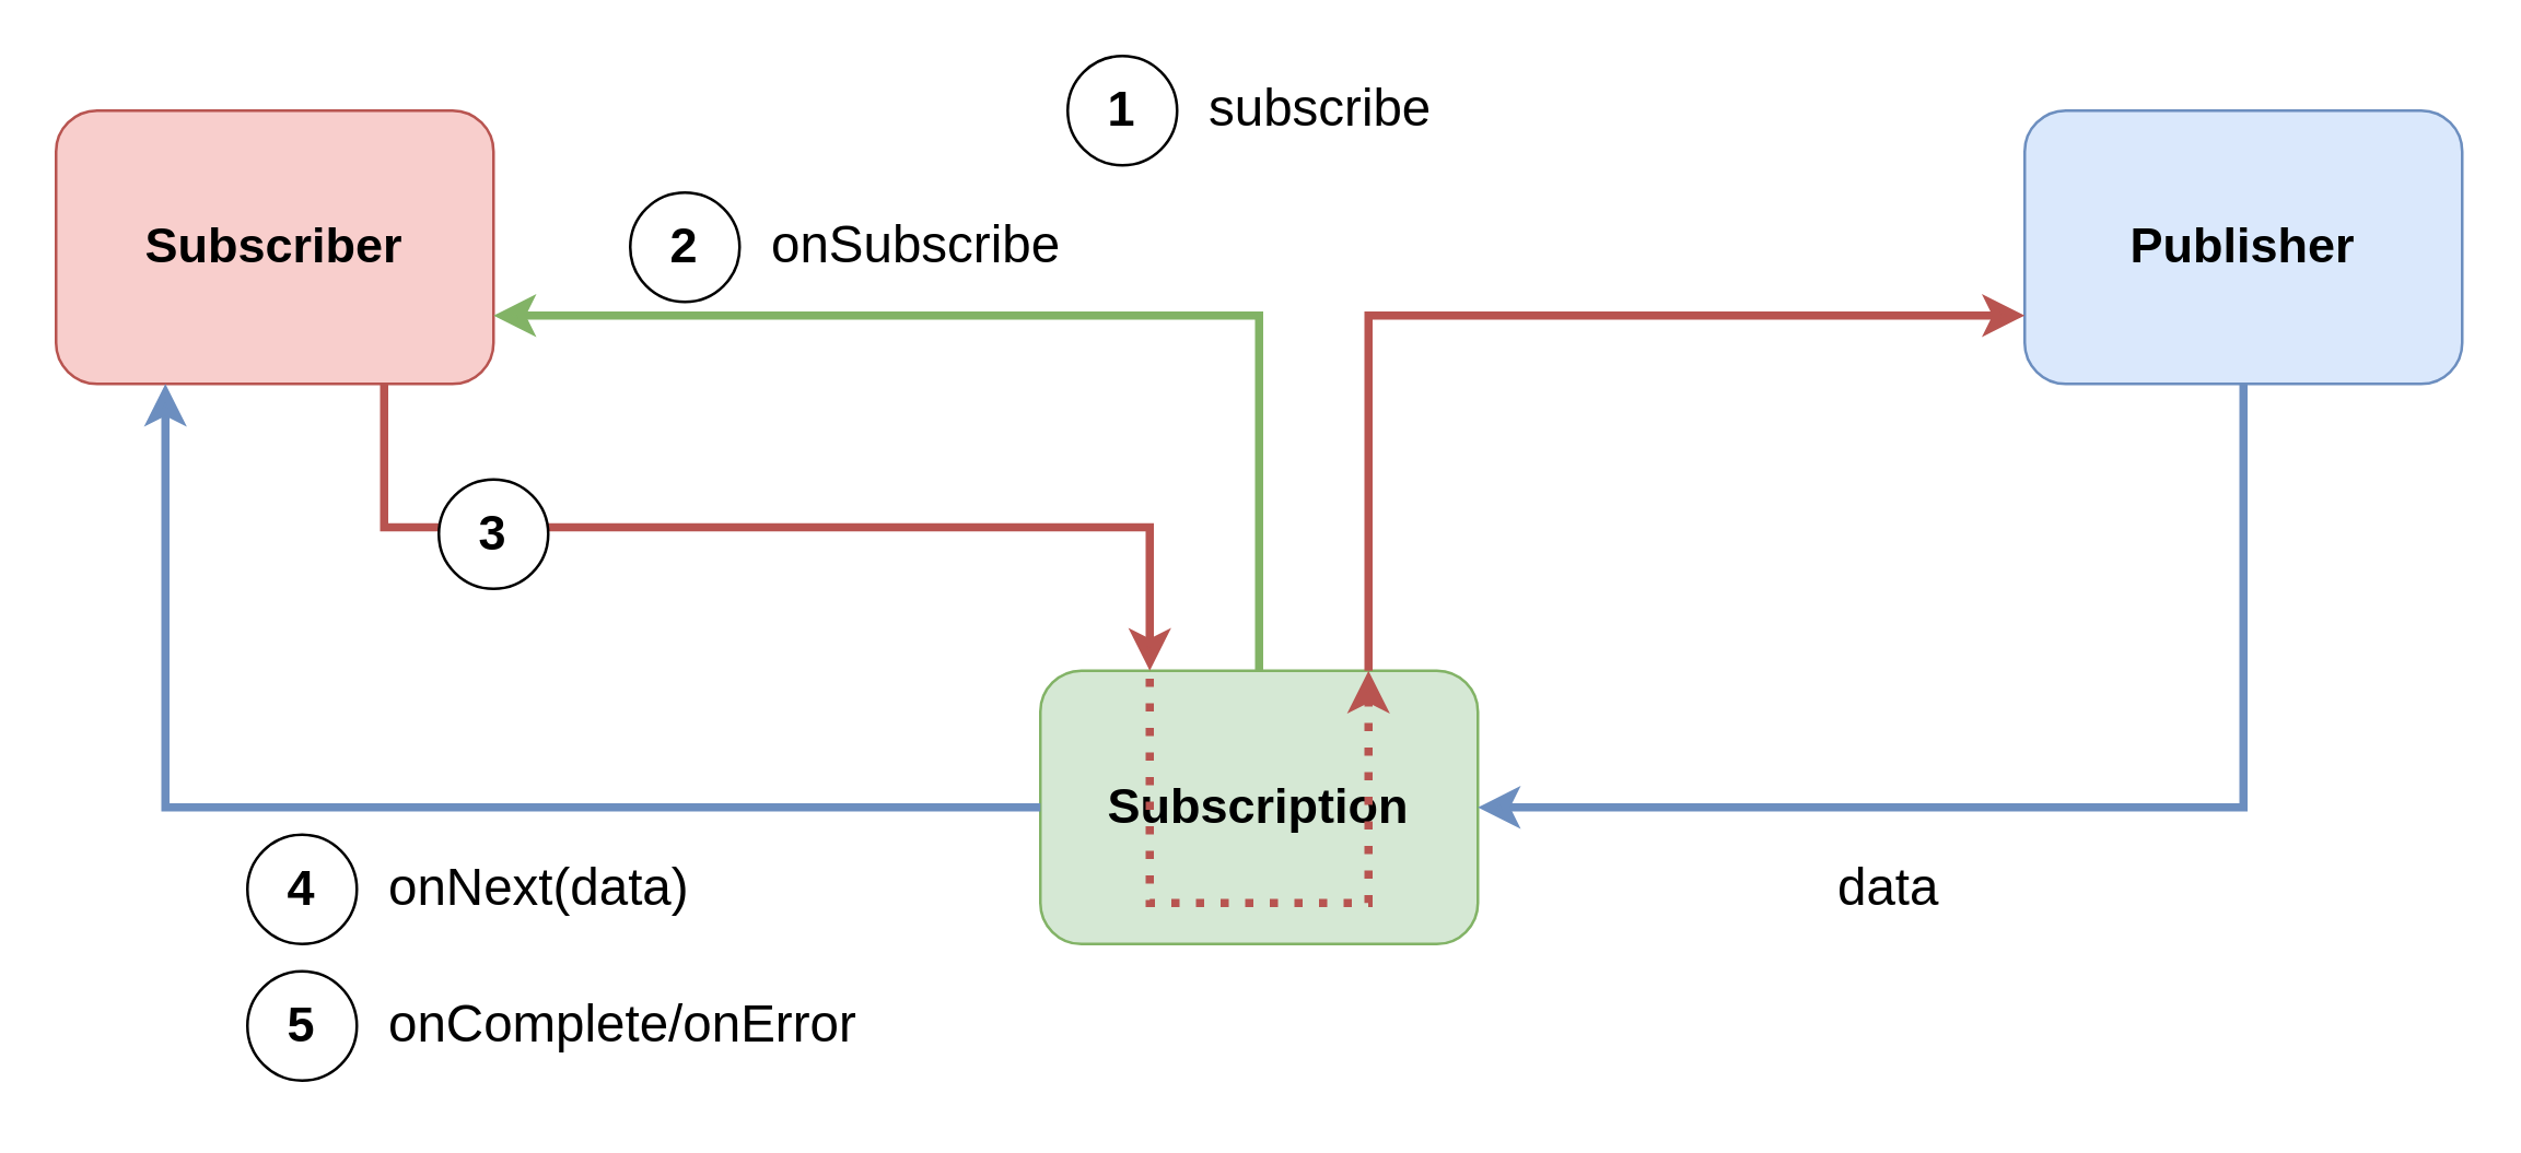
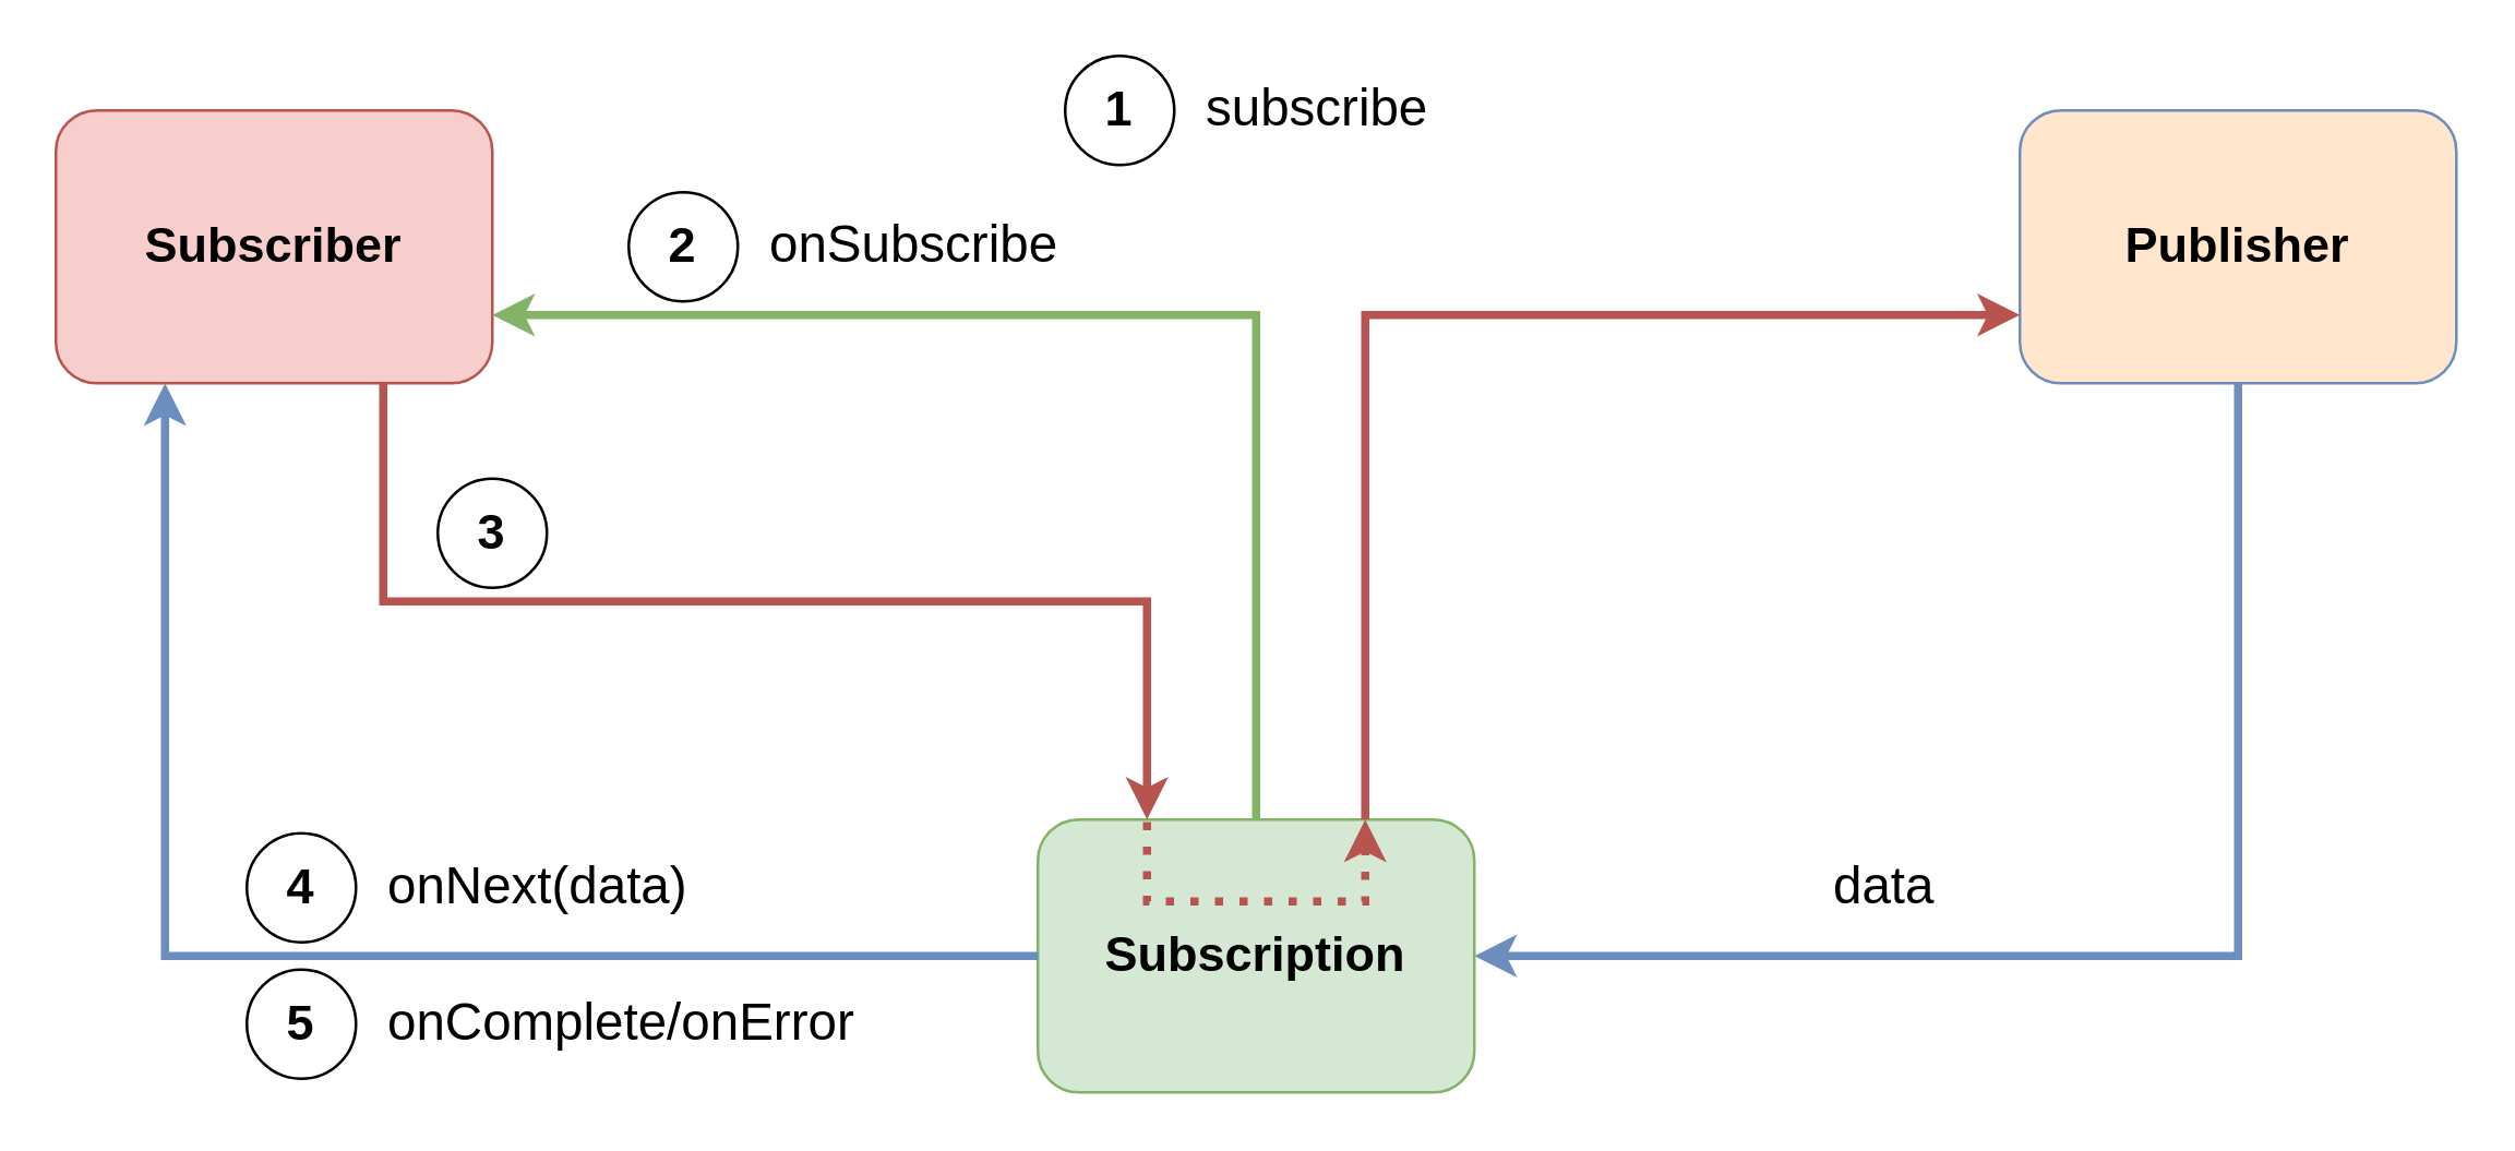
  <mxCell id="0" />
  <mxCell id="1" parent="0" />
  <mxCell id="2" value="&lt;font style=&quot;font-size: 18px;&quot;&gt;&lt;b&gt;Subscriber&lt;/b&gt;&lt;/font&gt;" style="rounded=1;whiteSpace=wrap;html=1;fillColor=#f8cecc;strokeColor=#b85450;" vertex="1" parent="1"><mxGeometry x="20" y="40" width="160" height="100" as="geometry" /></mxCell>
- <mxCell id="3" value="&lt;span style=&quot;font-size: 18px;&quot;&gt;&lt;b&gt;Subscription&lt;/b&gt;&lt;/span&gt;" style="rounded=1;whiteSpace=wrap;html=1;fillColor=#d5e8d4;strokeColor=#82b366;" vertex="1" parent="1"><mxGeometry x="380" y="245" width="160" height="100" as="geometry" /></mxCell>
- <mxCell id="4" value="&lt;font style=&quot;font-size: 18px;&quot;&gt;&lt;b&gt;Publisher&lt;/b&gt;&lt;/font&gt;" style="rounded=1;whiteSpace=wrap;html=1;fillColor=#dae8fc;strokeColor=#6c8ebf;" vertex="1" parent="1"><mxGeometry x="740" y="40" width="160" height="100" as="geometry" /></mxCell>
+ <mxCell id="3" value="&lt;span style=&quot;font-size: 18px;&quot;&gt;&lt;b&gt;Subscription&lt;/b&gt;&lt;/span&gt;" style="rounded=1;whiteSpace=wrap;html=1;fillColor=#d5e8d4;strokeColor=#82b366;" vertex="1" parent="1"><mxGeometry x="380" y="300" width="160" height="100" as="geometry" /></mxCell>
+ <mxCell id="4" value="&lt;font style=&quot;font-size: 18px;&quot;&gt;&lt;b&gt;Publisher&lt;/b&gt;&lt;/font&gt;" style="rounded=1;whiteSpace=wrap;html=1;fillColor=#ffe6cc;strokeColor=#6c8ebf;" vertex="1" parent="1"><mxGeometry x="740" y="40" width="160" height="100" as="geometry" /></mxCell>
  <mxCell id="5" value="&lt;span style=&quot;font-size: 19px;&quot;&gt;subscribe&lt;/span&gt;" style="text;html=1;strokeColor=none;fillColor=none;align=left;verticalAlign=middle;whiteSpace=wrap;rounded=0;fontColor=#000000;" vertex="1" parent="1"><mxGeometry x="440" y="25" width="120" height="30" as="geometry" /></mxCell>
  <mxCell id="6" style="edgeStyle=orthogonalEdgeStyle;rounded=0;orthogonalLoop=1;jettySize=auto;html=1;entryX=1;entryY=0.75;entryDx=0;entryDy=0;strokeWidth=3;exitX=0.5;exitY=0;exitDx=0;exitDy=0;fillColor=#d5e8d4;strokeColor=#82b366;" edge="1" parent="1" source="3" target="2"><mxGeometry relative="1" as="geometry"><mxPoint x="190" y="75" as="sourcePoint" /><mxPoint x="750" y="75" as="targetPoint" /></mxGeometry></mxCell>
  <mxCell id="7" style="edgeStyle=orthogonalEdgeStyle;rounded=0;orthogonalLoop=1;jettySize=auto;html=1;entryX=0.75;entryY=1;entryDx=0;entryDy=0;strokeWidth=3;exitX=0.25;exitY=0;exitDx=0;exitDy=0;fillColor=#f8cecc;strokeColor=#b85450;startArrow=classic;startFill=1;endArrow=none;endFill=0;" edge="1" parent="1" source="3" target="2"><mxGeometry relative="1" as="geometry"><mxPoint x="470" y="310" as="sourcePoint" /><mxPoint x="190" y="100" as="targetPoint" /></mxGeometry></mxCell>
  <mxCell id="8" style="edgeStyle=orthogonalEdgeStyle;rounded=0;orthogonalLoop=1;jettySize=auto;html=1;entryX=0;entryY=0.75;entryDx=0;entryDy=0;strokeWidth=3;exitX=0.75;exitY=0;exitDx=0;exitDy=0;fillColor=#f8cecc;strokeColor=#b85450;" edge="1" parent="1" source="3" target="4"><mxGeometry relative="1" as="geometry"><mxPoint x="470" y="310" as="sourcePoint" /><mxPoint x="190" y="125" as="targetPoint" /></mxGeometry></mxCell>
  <mxCell id="9" style="edgeStyle=orthogonalEdgeStyle;rounded=0;orthogonalLoop=1;jettySize=auto;html=1;entryX=1;entryY=0.5;entryDx=0;entryDy=0;strokeWidth=3;exitX=0.5;exitY=1;exitDx=0;exitDy=0;fillColor=#dae8fc;strokeColor=#6c8ebf;" edge="1" parent="1" source="4" target="3"><mxGeometry relative="1" as="geometry"><mxPoint x="510" y="310" as="sourcePoint" /><mxPoint x="750" y="125" as="targetPoint" /></mxGeometry></mxCell>
  <mxCell id="10" style="edgeStyle=orthogonalEdgeStyle;rounded=0;orthogonalLoop=1;jettySize=auto;html=1;entryX=0.25;entryY=1;entryDx=0;entryDy=0;strokeWidth=3;exitX=0;exitY=0.5;exitDx=0;exitDy=0;fillColor=#dae8fc;strokeColor=#6c8ebf;" edge="1" parent="1" source="3" target="2"><mxGeometry relative="1" as="geometry"><mxPoint x="830" y="150" as="sourcePoint" /><mxPoint x="550" y="360" as="targetPoint" /></mxGeometry></mxCell>
  <mxCell id="11" value="&lt;span style=&quot;font-size: 19px;&quot;&gt;onSubscribe&lt;/span&gt;" style="text;html=1;strokeColor=none;fillColor=none;align=left;verticalAlign=middle;whiteSpace=wrap;rounded=0;fontColor=#000000;" vertex="1" parent="1"><mxGeometry x="280" y="75" width="120" height="30" as="geometry" /></mxCell>
  <mxCell id="12" value="&lt;span style=&quot;font-size: 19px;&quot;&gt;onNext(data)&lt;/span&gt;" style="text;html=1;strokeColor=none;fillColor=none;align=left;verticalAlign=middle;whiteSpace=wrap;rounded=0;fontColor=#000000;" vertex="1" parent="1"><mxGeometry x="140" y="310" width="120" height="30" as="geometry" /></mxCell>
  <mxCell id="13" value="&lt;span style=&quot;font-size: 19px;&quot;&gt;onComplete/onError&lt;/span&gt;" style="text;html=1;strokeColor=none;fillColor=none;align=left;verticalAlign=middle;whiteSpace=wrap;rounded=0;fontColor=#000000;" vertex="1" parent="1"><mxGeometry x="140" y="360" width="120" height="30" as="geometry" /></mxCell>
  <mxCell id="14" value="&lt;span style=&quot;font-size: 19px;&quot;&gt;data&lt;/span&gt;" style="text;html=1;strokeColor=none;fillColor=none;align=left;verticalAlign=middle;whiteSpace=wrap;rounded=0;fontColor=#000000;" vertex="1" parent="1"><mxGeometry x="670" y="310" width="120" height="30" as="geometry" /></mxCell>
  <mxCell id="15" style="edgeStyle=orthogonalEdgeStyle;rounded=0;orthogonalLoop=1;jettySize=auto;html=1;entryX=0.25;entryY=0;entryDx=0;entryDy=0;strokeWidth=3;exitX=0.75;exitY=0;exitDx=0;exitDy=0;fillColor=#f8cecc;strokeColor=#b85450;startArrow=classic;startFill=1;endArrow=none;endFill=0;dashed=1;dashPattern=1 2;" edge="1" parent="1" source="3" target="3"><mxGeometry relative="1" as="geometry"><mxPoint x="430" y="310" as="sourcePoint" /><mxPoint x="150" y="150" as="targetPoint" /><Array as="points"><mxPoint x="500" y="330" /><mxPoint x="420" y="330" /></Array></mxGeometry></mxCell>
  <mxCell id="16" value="&lt;font size=&quot;1&quot; style=&quot;&quot;&gt;&lt;b style=&quot;font-size: 18px;&quot;&gt;1&lt;/b&gt;&lt;/font&gt;" style="ellipse;whiteSpace=wrap;html=1;aspect=fixed;" vertex="1" parent="1"><mxGeometry x="390" y="20" width="40" height="40" as="geometry" /></mxCell>
  <mxCell id="17" value="&lt;font size=&quot;1&quot; style=&quot;&quot;&gt;&lt;b style=&quot;font-size: 18px;&quot;&gt;2&lt;/b&gt;&lt;/font&gt;" style="ellipse;whiteSpace=wrap;html=1;aspect=fixed;" vertex="1" parent="1"><mxGeometry x="230" y="70" width="40" height="40" as="geometry" /></mxCell>
  <mxCell id="18" value="&lt;font size=&quot;1&quot; style=&quot;&quot;&gt;&lt;b style=&quot;font-size: 18px;&quot;&gt;3&lt;/b&gt;&lt;/font&gt;" style="ellipse;whiteSpace=wrap;html=1;aspect=fixed;" vertex="1" parent="1"><mxGeometry x="160" y="175" width="40" height="40" as="geometry" /></mxCell>
  <mxCell id="19" value="&lt;font size=&quot;1&quot; style=&quot;&quot;&gt;&lt;b style=&quot;font-size: 18px;&quot;&gt;4&lt;/b&gt;&lt;/font&gt;" style="ellipse;whiteSpace=wrap;html=1;aspect=fixed;" vertex="1" parent="1"><mxGeometry x="90" y="305" width="40" height="40" as="geometry" /></mxCell>
  <mxCell id="20" value="&lt;font size=&quot;1&quot; style=&quot;&quot;&gt;&lt;b style=&quot;font-size: 18px;&quot;&gt;5&lt;/b&gt;&lt;/font&gt;" style="ellipse;whiteSpace=wrap;html=1;aspect=fixed;" vertex="1" parent="1"><mxGeometry x="90" y="355" width="40" height="40" as="geometry" /></mxCell>
